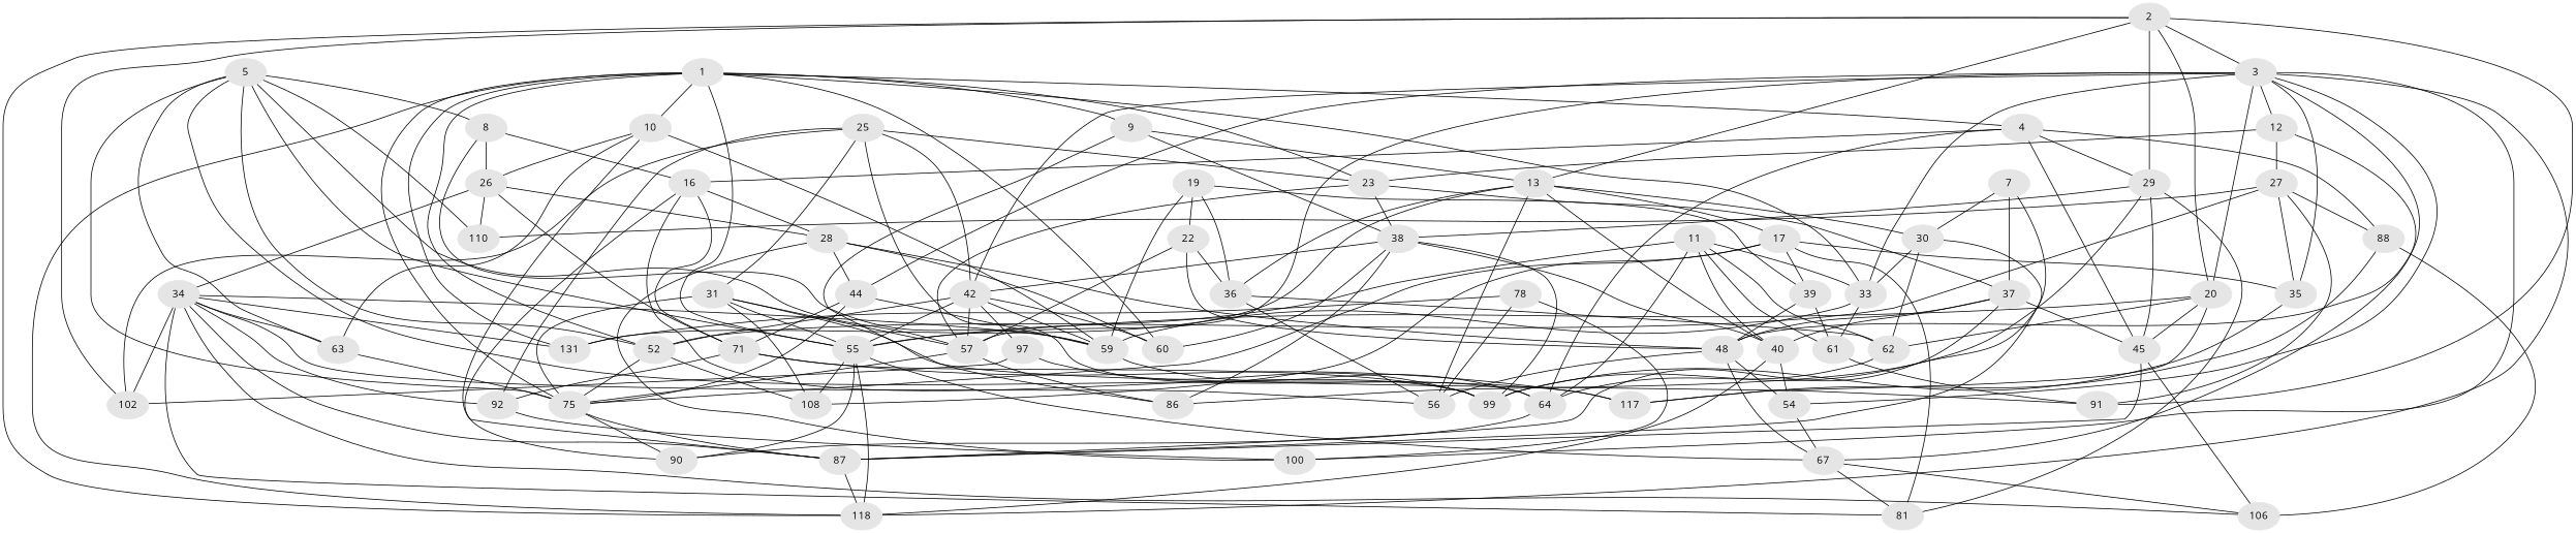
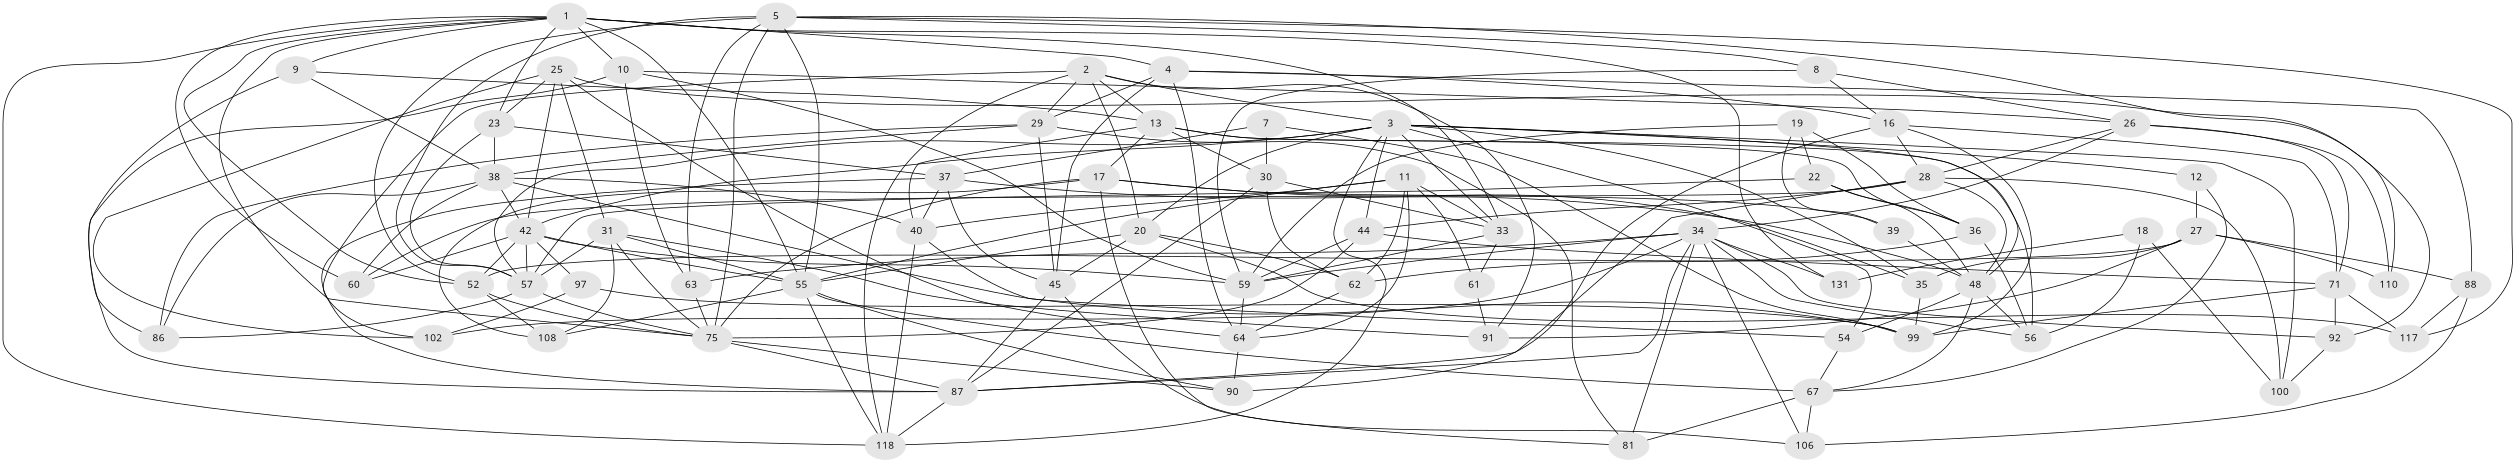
  graph {
    fontname="Open Sans"
    node [color=gray90 fontname="Open Sans" style=filled]
    edge [fontname="Open Sans"]
    1 [super="+76+58+21"]
    4 [super="+84"]
    9
    10 [super="+85"]
    23 [super="+123"]
    33 [super="+69"]
    52 [super="+96"]
    55 [super="+74+107"]
    60
    75 [super="+83"]
    118 [super="+124"]
    131
    29 [super="+137"]
    16 [super="+112"]
    45 [super="+72"]
    64 [super="+94"]
    88
    13 [super="+122+25"]
    38 [super="+73+142+113"]
    86
    63
    59 [super="+120+114"]
    26 [super="+98"]
    87 [super="+127"]
    57 [super="+77+121"]
    37 [super="+119"]
    61
    108
    67 [super="+129"]
    90
    2 [super="+41+6"]
    3 [super="+80+133"]
    20 [super="+24"]
    91
    102
    12
    35
    42 [super="+51"]
    44 [super="+47"]
    48 [super="+50+68"]
    54
    100
    30 [super="+43"]
    40 [super="+95"]
    17 [super="+101"]
    36 [super="+139"]
    56 [super="+115"]
    117
    62 [super="+79"]
    81
    27 [super="+109"]
    99 [super="+140"]
    97
    71 [super="+126"]
    28 [super="+32"]
    106
    5 [super="+66+49"]
    8
    110
    7
    34 [super="+103+104+111"]
    11 [super="+14"]
    39
    n64 [label=25 super="+78"]
    31 [super="+116"]
    92
-   18 [super="+53" label=78]
+   18 [super="+53"]
    19
    22
    1 -- 4
    1 -- 9
    1 -- 10 [weight=2]
    1 -- 23
    1 -- 33
    1 -- 52
    1 -- 55
    1 -- 60
    1 -- 75
    1 -- 118
    1 -- 131
    4 -- 29
    4 -- 16
    4 -- 45
    4 -- 64
    4 -- 88
    9 -- 13
    9 -- 38
    9 -- 86
    10 -- 63
    10 -- 59
    10 -- 26
    10 -- 87
    23 -- 38
    23 -- 57
    23 -- 37
    33 -- 59
    33 -- 61
    52 -- 75
    52 -- 108
    55 -- 118
    55 -- 108
    55 -- 67
    55 -- 90
    75 -- 87
    75 -- 90
    29 -- 45
    29 -- 38
    29 -- 86
    29 -- 81
    16 -- 90
    16 -- 99
    16 -- 71
    16 -- 28
    45 -- 87
    45 -- 106
    64 -- 90
    88 -- 117
    88 -- 106
-   13 -- 131
    13 -- 30 [weight=2]
    13 -- 40
    13 -- 17
    13 -- 36
    13 -- 56 [weight=2]
    38 -- 60
    38 -- 86
    38 -- 42
    38 -- 40
    38 -- 99
    63 -- 75
    59 -- 64
    26 -- 71
    26 -- 28
    26 -- 110 [weight=2]
    26 -- 34
    87 -- 118
    57 -- 75
    57 -- 86
    37 -- 45
    37 -- 87
    37 -- 48
    37 -- 40
    61 -- 91
    67 -- 81
    67 -- 106
    2 -- 118
    2 -- 29
    2 -- 13
    2 -- 3
    2 -- 20
    2 -- 91
    2 -- 102
    3 -- 33
    3 -- 118
    3 -- 57
    3 -- 20
    3 -- 12
    3 -- 35
    3 -- 42
    3 -- 44
    3 -- 48
    3 -- 54
    3 -- 100
    20 -- 55
    20 -- 45
    20 -- 117
    20 -- 62
-   12 -- 23
    12 -- 67
    12 -- 27
    35 -- 99
    42 -- 52
    42 -- 55
    42 -- 60
    42 -- 59
    42 -- 57
    42 -- 97 [weight=2]
    44 -- 75
    44 -- 59
    44 -- 71
    48 -- 67
    48 -- 54
    48 -- 56
    54 -- 67
    30 -- 33
    30 -- 87
    30 -- 62
    40 -- 118
    40 -- 54
    17 -- 75
    17 -- 108
    17 -- 35
    17 -- 81
    17 -- 39
    36 -- 56
    36 -- 62 [weight=2]
    62 -- 64
    27 -- 52
    27 -- 88
    27 -- 91
    27 -- 35
    27 -- 110
    97 -- 102
    97 -- 99
    71 -- 117
    71 -- 99
    71 -- 92
    28 -- 60
+   28 -- 87
    28 -- 44 [weight=2]
    28 -- 48
    28 -- 100
    5 -- 52
    5 -- 55
    5 -- 75
    5 -- 63
    5 -- 57
    5 -- 117
    5 -- 8
    5 -- 110
    8 -- 16
    8 -- 59
    8 -- 26
    7 -- 37
    7 -- 30
    7 -- 99
    34 -- 131
    34 -- 63
    34 -- 59
    34 -- 87
    34 -- 102
    34 -- 56
    34 -- 81
    34 -- 106
    34 -- 92
    11 -- 33
    11 -- 55
    11 -- 64
    11 -- 61
    11 -- 40
    11 -- 62
-   39 -- 61
    39 -- 48
    n64 -- 23
    n64 -- 64
    n64 -- 102
    n64 -- 42
    n64 -- 31
    n64 -- 92
    31 -- 55
    31 -- 75
    31 -- 57
    31 -- 108
    31 -- 91
    92 -- 100
    18 -- 131
    18 -- 100
    18 -- 56
    19 -- 59
    19 -- 36
    19 -- 39
    19 -- 22
    22 -- 57
    22 -- 48
    22 -- 36
  }
